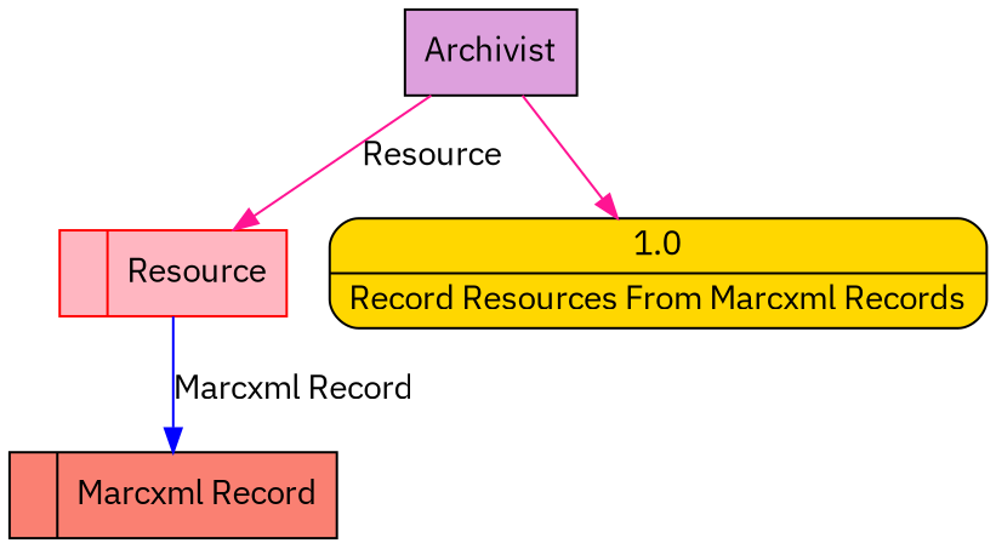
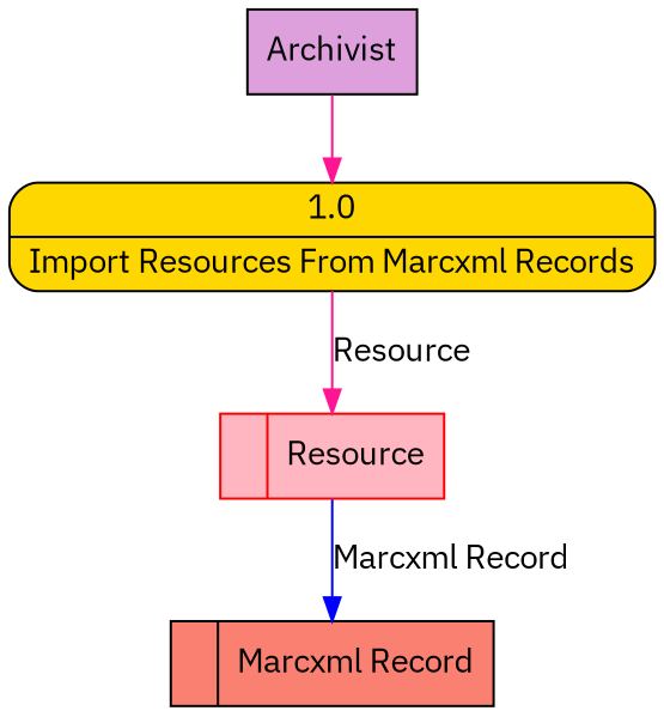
  digraph {
    fontname="IBM Plex Sans"
    node [fontname="IBM Plex Sans" shape=record style=filled]
    edge [color=deeppink fontname="IBM Plex Sans"]
    n1 [color=red fillcolor=lightpink label="<f0>  |<f1> Resource "]
    n2 [fillcolor=salmon label="<f0>  |<f1> Marcxml Record "]
    n3 [fillcolor=plum label=Archivist shape=box]
-   n4 [fillcolor=gold label="{<f0> 1.0|<f1> Record Resources From Marcxml Records }" shape=Mrecord]
+   n4 [fillcolor=gold label="{<f0> 1.0|<f1> Import Resources From Marcxml Records }" shape=Mrecord]
    n1 -> n2 [color=blue label="Marcxml Record"]
    n3 -> n4
-   n3 -> n1 [label=Resource]
+   n4 -> n1 [label=Resource]
  }
